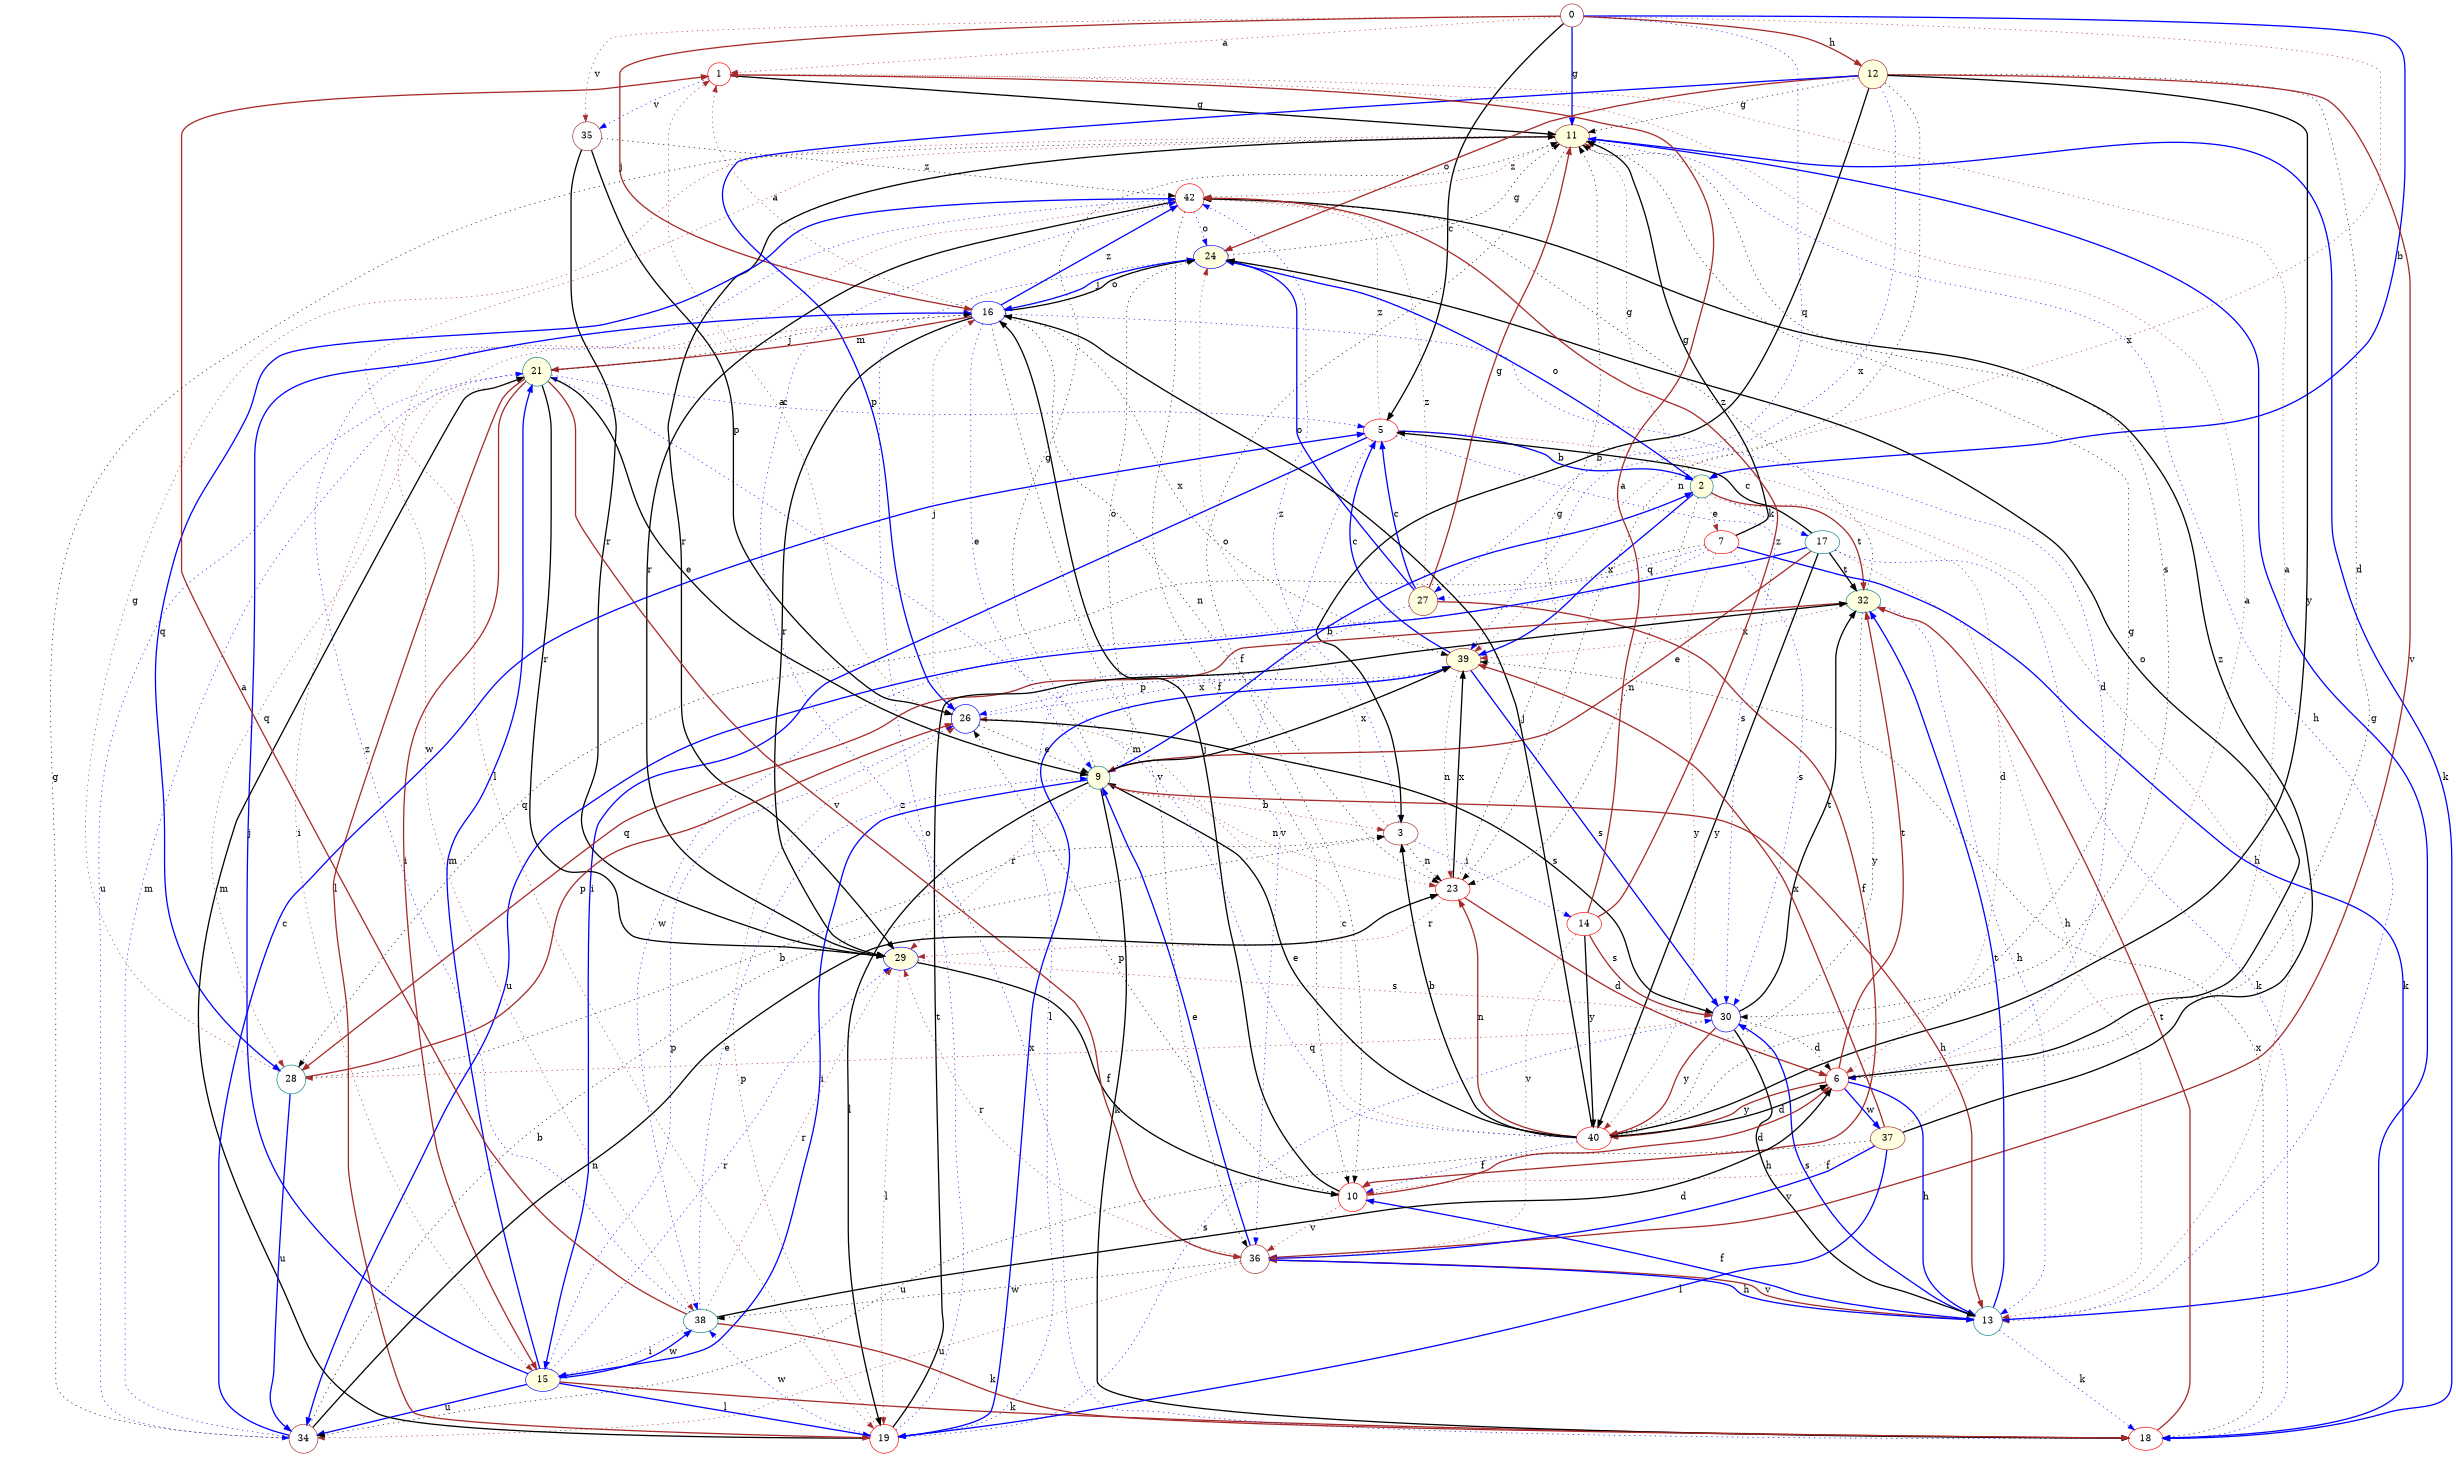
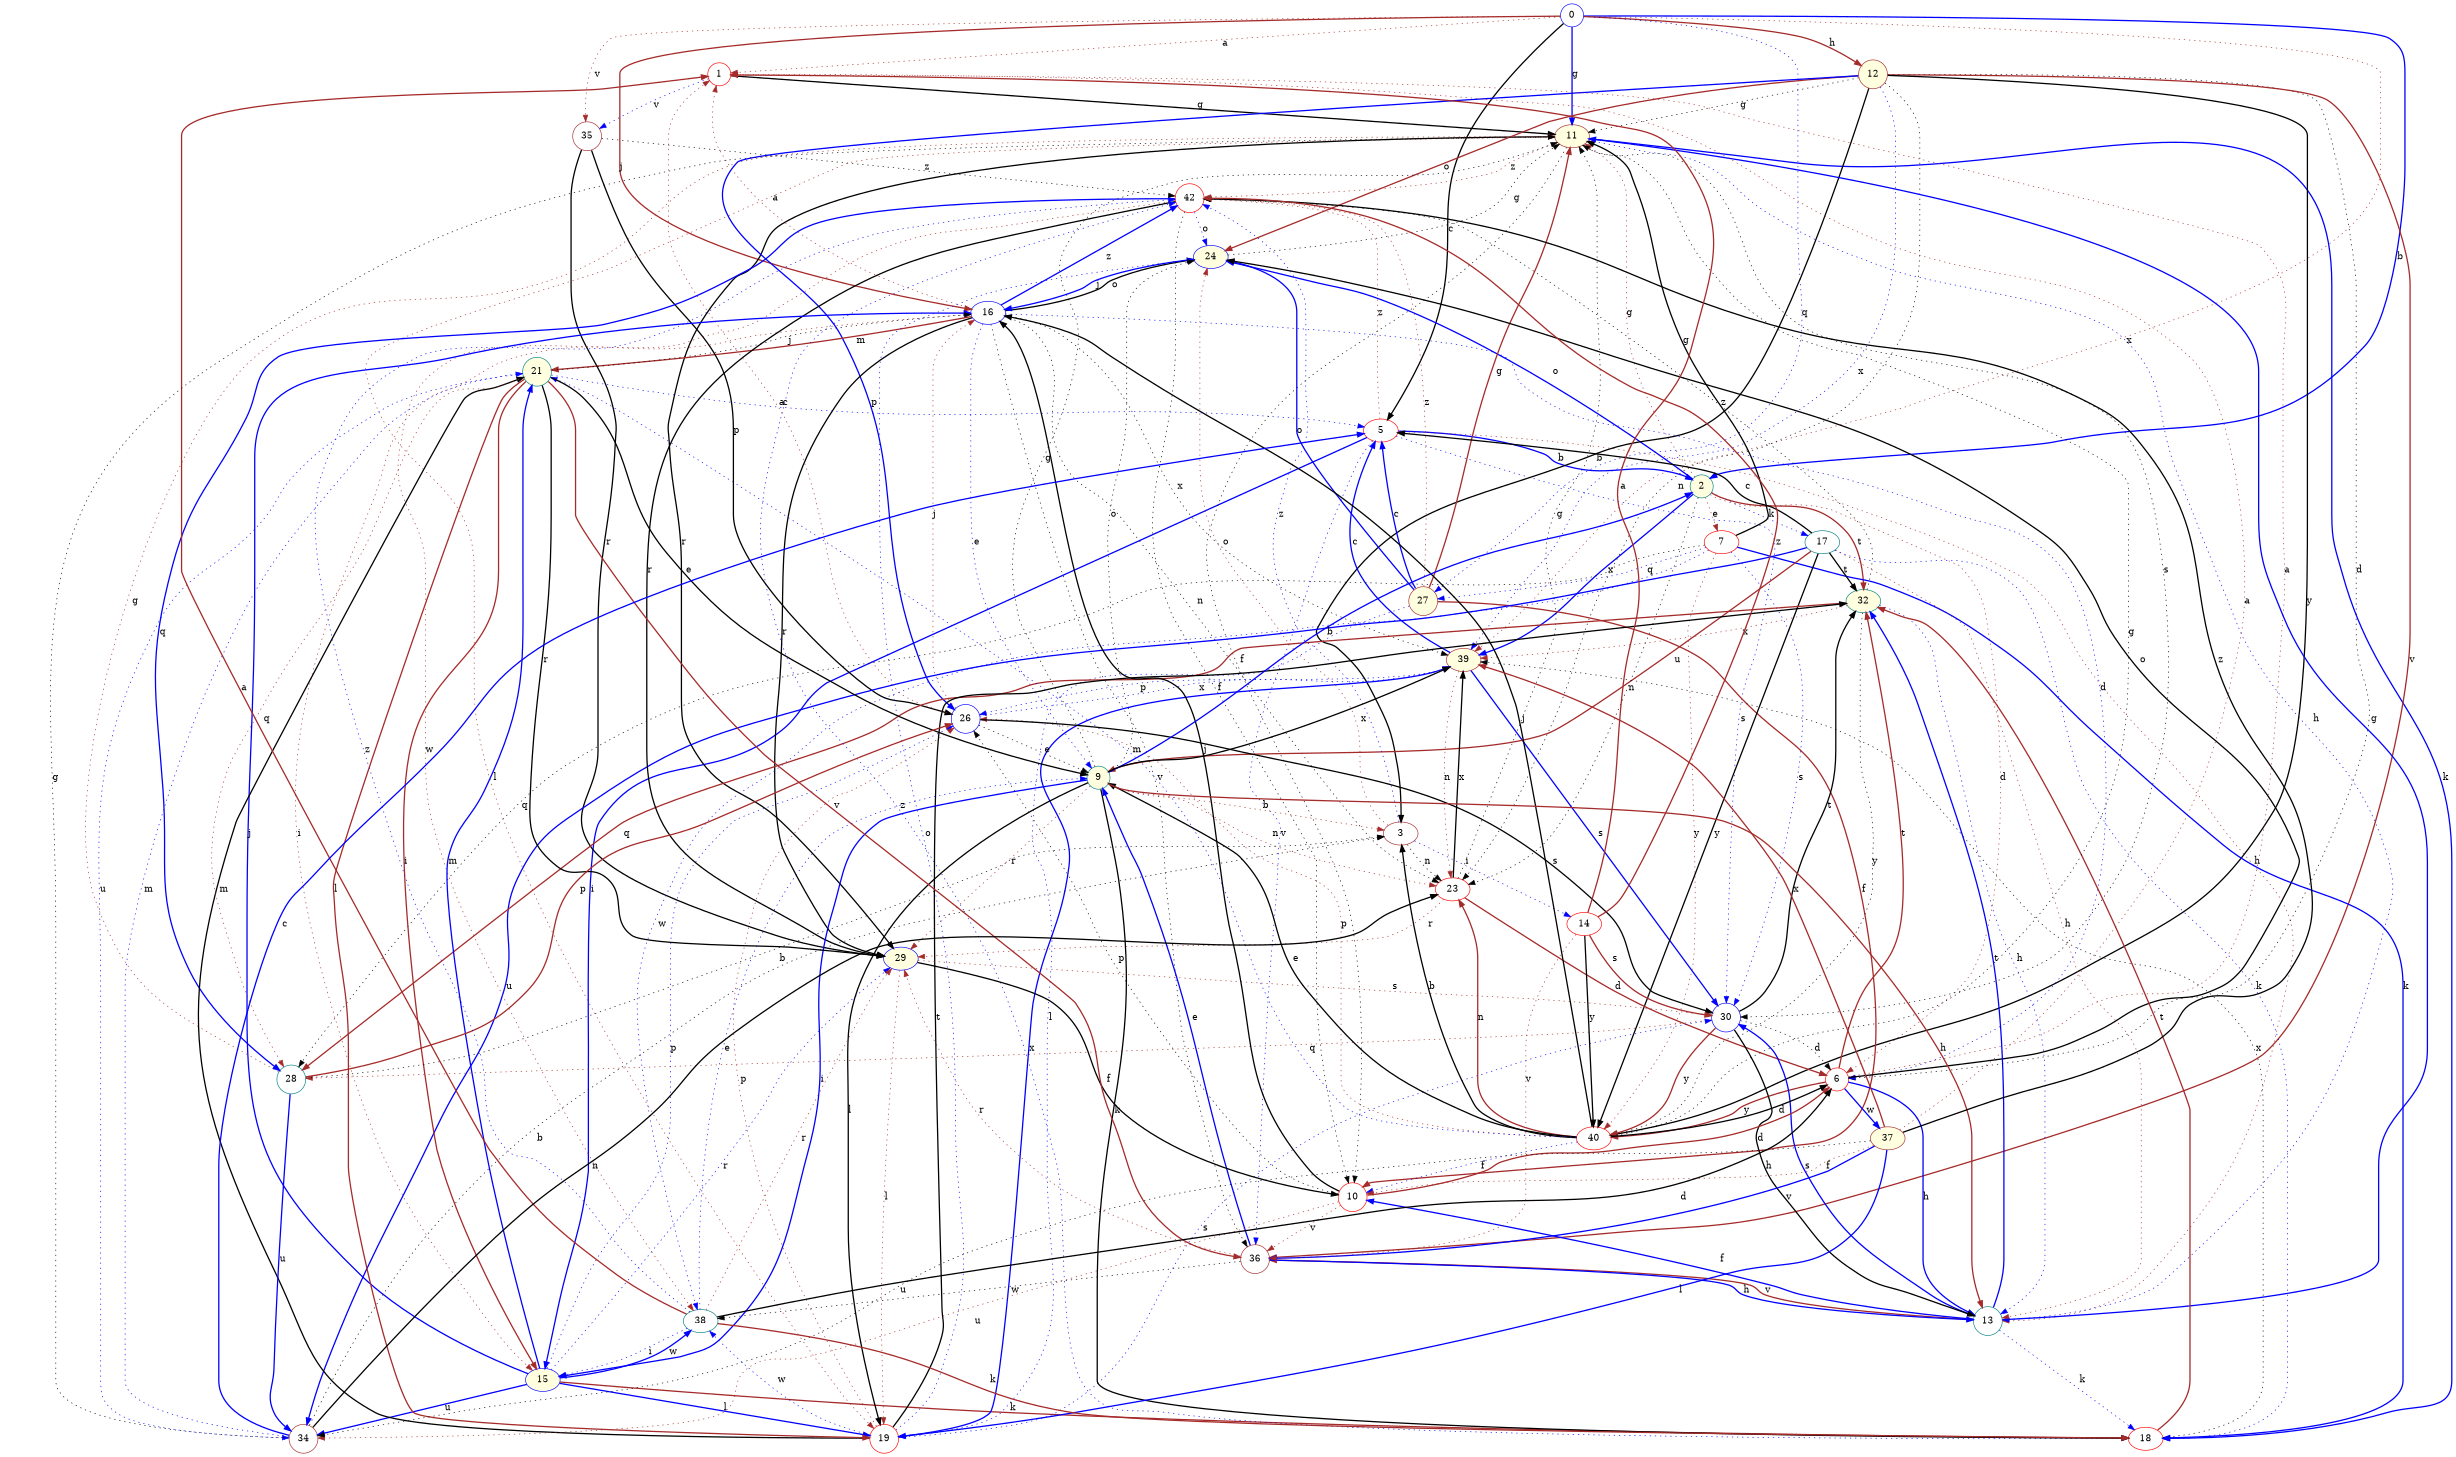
  strict digraph {
    node [color=red fillcolor=white shape=circle style=filled]
    edge [color=blue style=dotted]
-   0 [color=brown]
+   0 [color=blue]
    1
    2 [color=teal fillcolor=lightyellow]
    5 [shape=ellipse]
    11 [color=brown fillcolor=lightyellow shape=ellipse]
    12 [color=brown fillcolor=lightyellow]
    16 [color=blue shape=ellipse]
    27 [color=brown fillcolor=lightyellow]
    35 [color=brown]
    39 [color=brown fillcolor=lightyellow shape=ellipse]
    6
    7 [shape=ellipse]
    17 [color=teal shape=ellipse]
    23 [shape=ellipse]
    24 [color=blue fillcolor=lightyellow shape=ellipse]
    32 [color=teal fillcolor=lightyellow shape=ellipse]
    42
    13 [color=teal]
    15 [color=blue fillcolor=lightyellow shape=ellipse]
    30 [color=blue]
    36 [color=brown]
    18 [shape=ellipse]
    19
    29 [color=blue fillcolor=lightyellow shape=ellipse]
    10
    3 [color=brown shape=ellipse]
    40 [shape=ellipse]
    26 [color=blue]
    9 [color=teal fillcolor=lightyellow]
    21 [color=teal fillcolor=lightyellow]
    37 [color=brown fillcolor=lightyellow shape=ellipse]
    28 [color=teal]
    38 [color=teal shape=ellipse]
    34 [color=brown]
    14 [shape=ellipse]
    0 -> 1 [color=brown label=a]
    0 -> 2 [label=b style=bold]
    0 -> 5 [color=black label=c style=bold]
    0 -> 11 [label=g style=bold]
    0 -> 12 [color=brown label=h style=bold]
    0 -> 16 [color=brown label=j style=bold]
    0 -> 27 [label=q]
    0 -> 35 [color=brown label=v]
    0 -> 39 [color=brown label=x]
    1 -> 11 [color=black label=g style=bold]
    1 -> 35 [label=v]
    2 -> 11 [color=brown label=g]
    2 -> 39 [label=x style=bold]
    2 -> 6 [color=brown label=d]
    2 -> 7 [color=brown label=e]
    2 -> 17 [label=k]
    2 -> 23 [color=black label=n]
    2 -> 24 [label=o style=bold]
    2 -> 32 [color=brown label=t style=bold]
    5 -> 2 [label=b style=bold]
    5 -> 42 [color=brown label=z]
    5 -> 13 [color=brown label=h]
    5 -> 15 [label=i style=bold]
    5 -> 30 [label=s]
    5 -> 36 [label=v]
    11 -> 42 [color=brown label=z]
    11 -> 13 [label=h]
    11 -> 30 [color=black label=s]
    11 -> 18 [label=k style=bold]
    11 -> 19 [color=brown label=l]
    11 -> 29 [color=black label=r style=bold]
    11 -> 10 [color=black label=f]
    12 -> 11 [color=black label=g]
    12 -> 39 [label=x]
    12 -> 6 [color=black label=d]
    12 -> 23 [color=black label=n]
    12 -> 24 [color=brown label=o style=bold]
    12 -> 36 [color=brown label=v style=bold]
    12 -> 3 [color=black label=b style=bold]
    12 -> 40 [color=black label=y style=bold]
    12 -> 26 [label=p style=bold]
    16 -> 1 [color=brown label=a]
    16 -> 39 [color=black label=x]
    16 -> 6 [label=d]
    16 -> 23 [color=black label=n]
    16 -> 24 [color=black label=o style=bold]
    16 -> 42 [label=z style=bold]
    16 -> 15 [color=brown label=i]
    16 -> 36 [color=black label=v]
    16 -> 29 [color=black label=r style=bold]
    16 -> 9 [label=e]
    16 -> 21 [color=brown label=m style=bold]
    27 -> 5 [label=c style=bold]
    27 -> 11 [color=brown label=g style=bold]
    27 -> 24 [label=o style=bold]
    27 -> 42 [color=brown label=z]
    27 -> 19 [label=l]
    27 -> 10 [color=brown label=f style=bold]
    35 -> 42 [color=black label=z]
    35 -> 29 [color=black label=r style=bold]
    35 -> 26 [color=black label=p style=bold]
    39 -> 5 [label=c style=bold]
    39 -> 23 [color=brown label=n]
    39 -> 30 [label=s style=bold]
    39 -> 26 [label=p]
    6 -> 1 [color=brown label=a]
    6 -> 24 [color=black label=o style=bold]
    6 -> 32 [color=brown label=t style=bold]
    6 -> 13 [label=h style=bold]
    6 -> 40 [color=brown label=y style=bold]
    6 -> 37 [label=w style=bold]
    7 -> 11 [color=black label=g style=bold]
    7 -> 27 [label=q]
    7 -> 30 [label=s]
    7 -> 18 [label=k style=bold]
    7 -> 40 [color=brown label=y]
    7 -> 28 [color=black label=q]
    7 -> 38 [label=w]
    17 -> 5 [color=black label=c style=bold]
    17 -> 32 [color=black label=t style=bold]
    17 -> 13 [color=brown label=h]
    17 -> 18 [label=k]
    17 -> 40 [color=black label=y style=bold]
-   17 -> 9 [color=brown label=e style=bold]
+   17 -> 9 [color=brown label=u style=bold]
    17 -> 34 [label=u style=bold]
    23 -> 11 [color=black label=g]
    23 -> 39 [color=black label=x style=bold]
    23 -> 6 [color=brown label=d style=bold]
    23 -> 29 [color=brown label=r]
    24 -> 11 [color=black label=g]
    24 -> 16 [label=j style=bold]
    32 -> 39 [color=brown label=x]
    32 -> 42 [color=black label=z]
    32 -> 13 [label=h]
    32 -> 40 [color=black label=y]
    32 -> 28 [color=brown label=q style=bold]
    42 -> 24 [label=o]
    42 -> 29 [color=black label=r style=bold]
    42 -> 10 [color=black label=f]
    42 -> 28 [label=q style=bold]
    42 -> 38 [color=brown label=w]
    13 -> 11 [label=g style=bold]
    13 -> 32 [label=t style=bold]
    13 -> 30 [label=s style=bold]
    13 -> 36 [color=brown label=v style=bold]
    13 -> 18 [label=k]
    13 -> 10 [label=f style=bold]
    15 -> 16 [label=j style=bold]
    15 -> 18 [color=brown label=k style=bold]
    15 -> 19 [label=l style=bold]
    15 -> 29 [label=r]
    15 -> 26 [label=p]
    15 -> 21 [label=m style=bold]
    15 -> 38 [label=w style=bold]
    15 -> 34 [label=u style=bold]
    30 -> 6 [color=black label=d]
    30 -> 32 [color=black label=t style=bold]
    30 -> 13 [color=black label=h style=bold]
    30 -> 40 [color=brown label=y style=bold]
    30 -> 28 [color=brown label=q]
    36 -> 13 [label=h style=bold]
    36 -> 29 [color=brown label=r]
    36 -> 9 [label=e style=bold]
    36 -> 38 [color=black label=w]
    18 -> 39 [color=black label=x]
    18 -> 32 [color=brown label=t style=bold]
    18 -> 42 [label=z]
    19 -> 39 [label=x style=bold]
    19 -> 24 [label=o]
    19 -> 32 [color=black label=t style=bold]
    19 -> 30 [label=s]
    19 -> 26 [color=brown label=p]
    19 -> 21 [color=black label=m style=bold]
    19 -> 38 [label=w]
    29 -> 30 [color=brown label=s]
    29 -> 19 [color=brown label=l]
    29 -> 10 [color=black label=f style=bold]
    10 -> 16 [color=black label=j style=bold]
    10 -> 6 [color=brown label=d style=bold]
    10 -> 36 [color=brown label=v]
    10 -> 26 [color=black label=p]
-   36 -> 34 [color=brown label=u]
+   10 -> 34 [color=brown label=u]
    3 -> 23 [color=black label=n]
    3 -> 24 [color=brown label=o]
    3 -> 42 [label=z]
    3 -> 14 [label=i]
    40 -> 11 [color=black label=g]
    40 -> 16 [color=black label=j style=bold]
    40 -> 6 [color=black label=d style=bold]
    40 -> 23 [color=brown label=n style=bold]
    40 -> 10 [label=f]
    40 -> 3 [color=black label=b style=bold]
-   40 -> 26 [color=brown label=c]
+   40 -> 26 [color=brown label=p]
    40 -> 9 [color=black label=e style=bold]
    40 -> 21 [label=m]
    26 -> 1 [color=brown label=a]
    26 -> 16 [color=brown label=j]
    26 -> 39 [label=x]
    26 -> 30 [color=black label=s style=bold]
    26 -> 9 [color=black label=e]
    9 -> 2 [label=b style=bold]
    9 -> 11 [color=black label=g]
    9 -> 39 [color=black label=x style=bold]
    9 -> 23 [color=brown label=n]
    9 -> 24 [color=black label=o]
    9 -> 13 [color=brown label=h style=bold]
    9 -> 15 [label=i style=bold]
    9 -> 18 [color=black label=k style=bold]
    9 -> 19 [color=black label=l style=bold]
    9 -> 29 [color=brown label=r]
    9 -> 3 [color=brown label=b]
    21 -> 5 [label=c]
    21 -> 16 [color=black label=j]
    21 -> 15 [color=brown label=i style=bold]
    21 -> 36 [color=brown label=v style=bold]
    21 -> 19 [color=brown label=l style=bold]
    21 -> 29 [color=black label=r style=bold]
    21 -> 9 [color=black label=e style=bold]
    21 -> 28 [color=brown label=q]
    21 -> 34 [label=u]
    37 -> 1 [color=brown label=a]
    37 -> 39 [color=brown label=x style=bold]
    37 -> 42 [color=black label=z style=bold]
    37 -> 36 [label=v style=bold]
    37 -> 19 [label=l style=bold]
    37 -> 10 [color=brown label=f]
    37 -> 34 [color=black label=u]
    28 -> 11 [color=brown label=g]
    28 -> 3 [color=black label=b]
    28 -> 26 [color=brown label=p style=bold]
    28 -> 34 [label=u style=bold]
    38 -> 1 [color=brown label=a style=bold]
    38 -> 6 [color=black label=d style=bold]
    38 -> 42 [label=z]
    38 -> 15 [label=i]
    38 -> 18 [color=brown label=k style=bold]
    38 -> 29 [color=brown label=r]
    38 -> 9 [label=e]
    34 -> 5 [label=c style=bold]
    34 -> 11 [color=black label=g]
    34 -> 23 [color=black label=n style=bold]
    34 -> 3 [color=black label=b]
    34 -> 21 [label=m]
    14 -> 1 [color=brown label=a style=bold]
    14 -> 42 [color=brown label=z style=bold]
    14 -> 30 [color=brown label=s style=bold]
    14 -> 36 [color=brown label=v]
    14 -> 40 [color=black label=y style=bold]
  }
